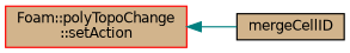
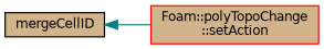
  digraph {
    rankdir=LR
    node [fillcolor=tan fontname=Helvetica fontsize=10 shape=record style=filled]
    n1 [color=black fontcolor=black height=0.2 label=mergeCellID width=0.4]
    n2 [color=red height=0.2 label="Foam::polyTopoChange\l::setAction" width=0.4]
-   n2 -> n1 [color=teal dir=back fontname=Helvetica fontsize=10 labelfontname=Helvetica labelfontsize=10 style=solid]
+   n1 -> n2 [color=teal dir=back fontname=Helvetica fontsize=10 labelfontname=Helvetica labelfontsize=10 style=solid]
  }
